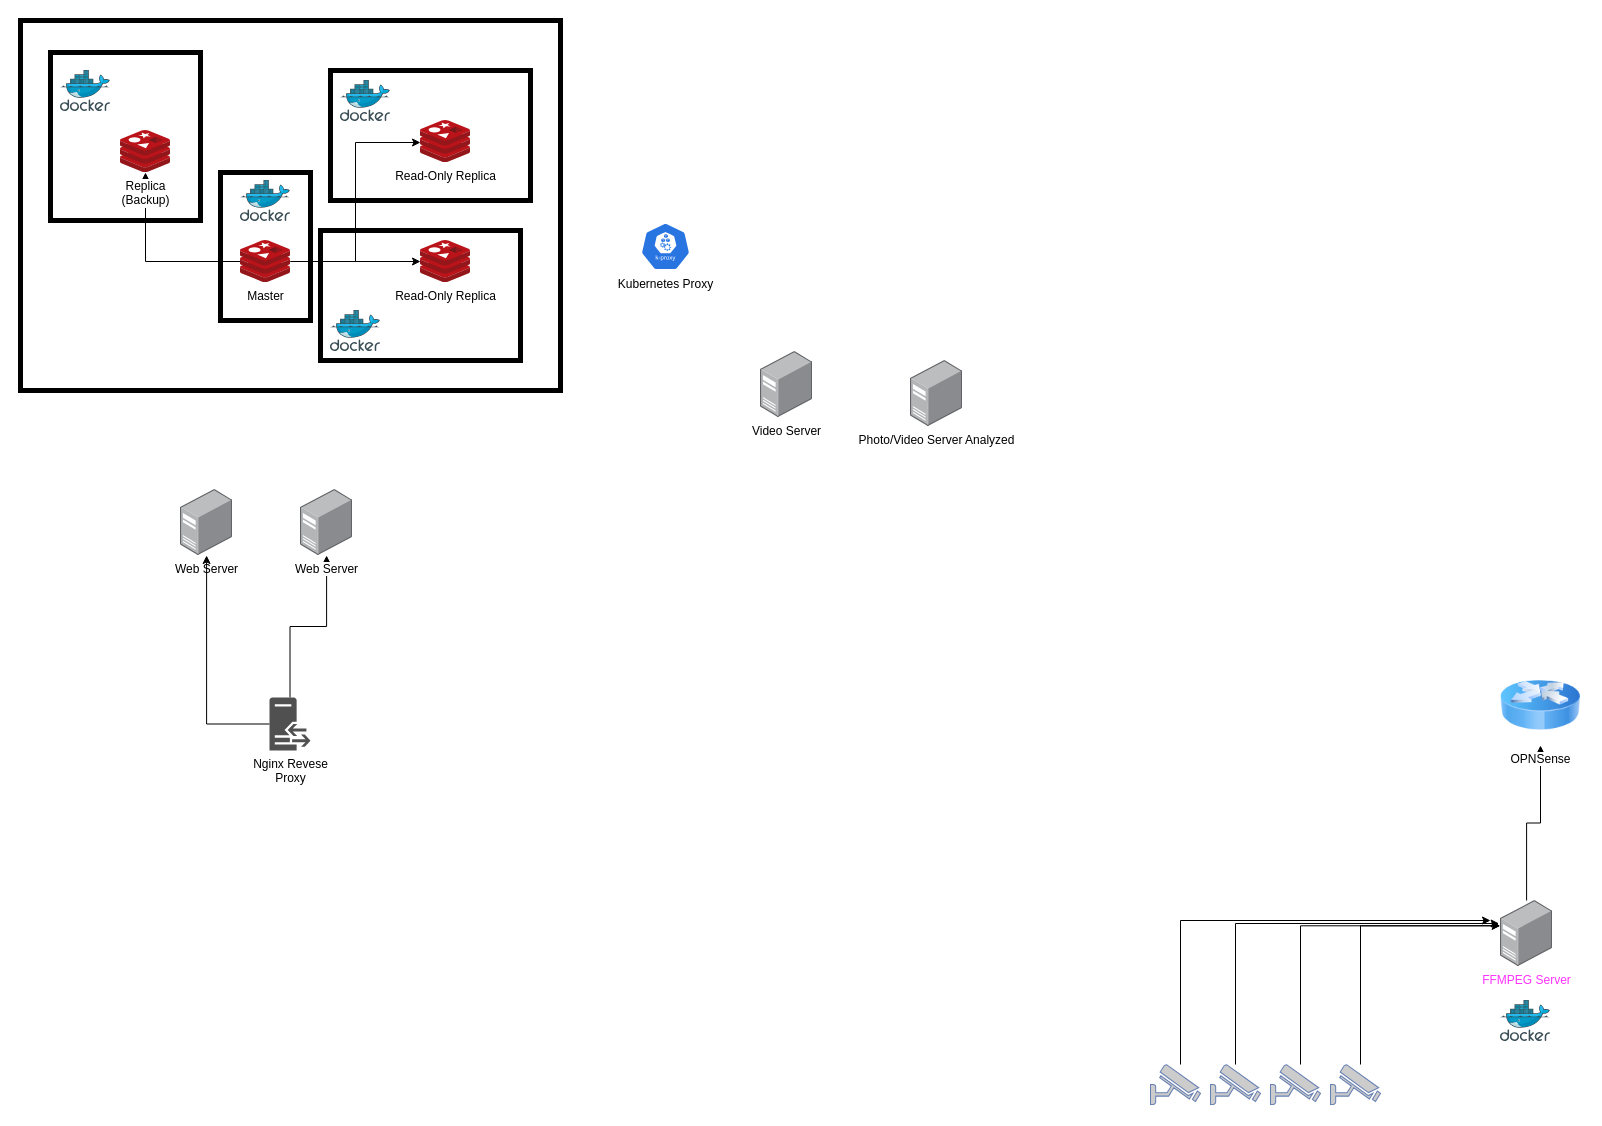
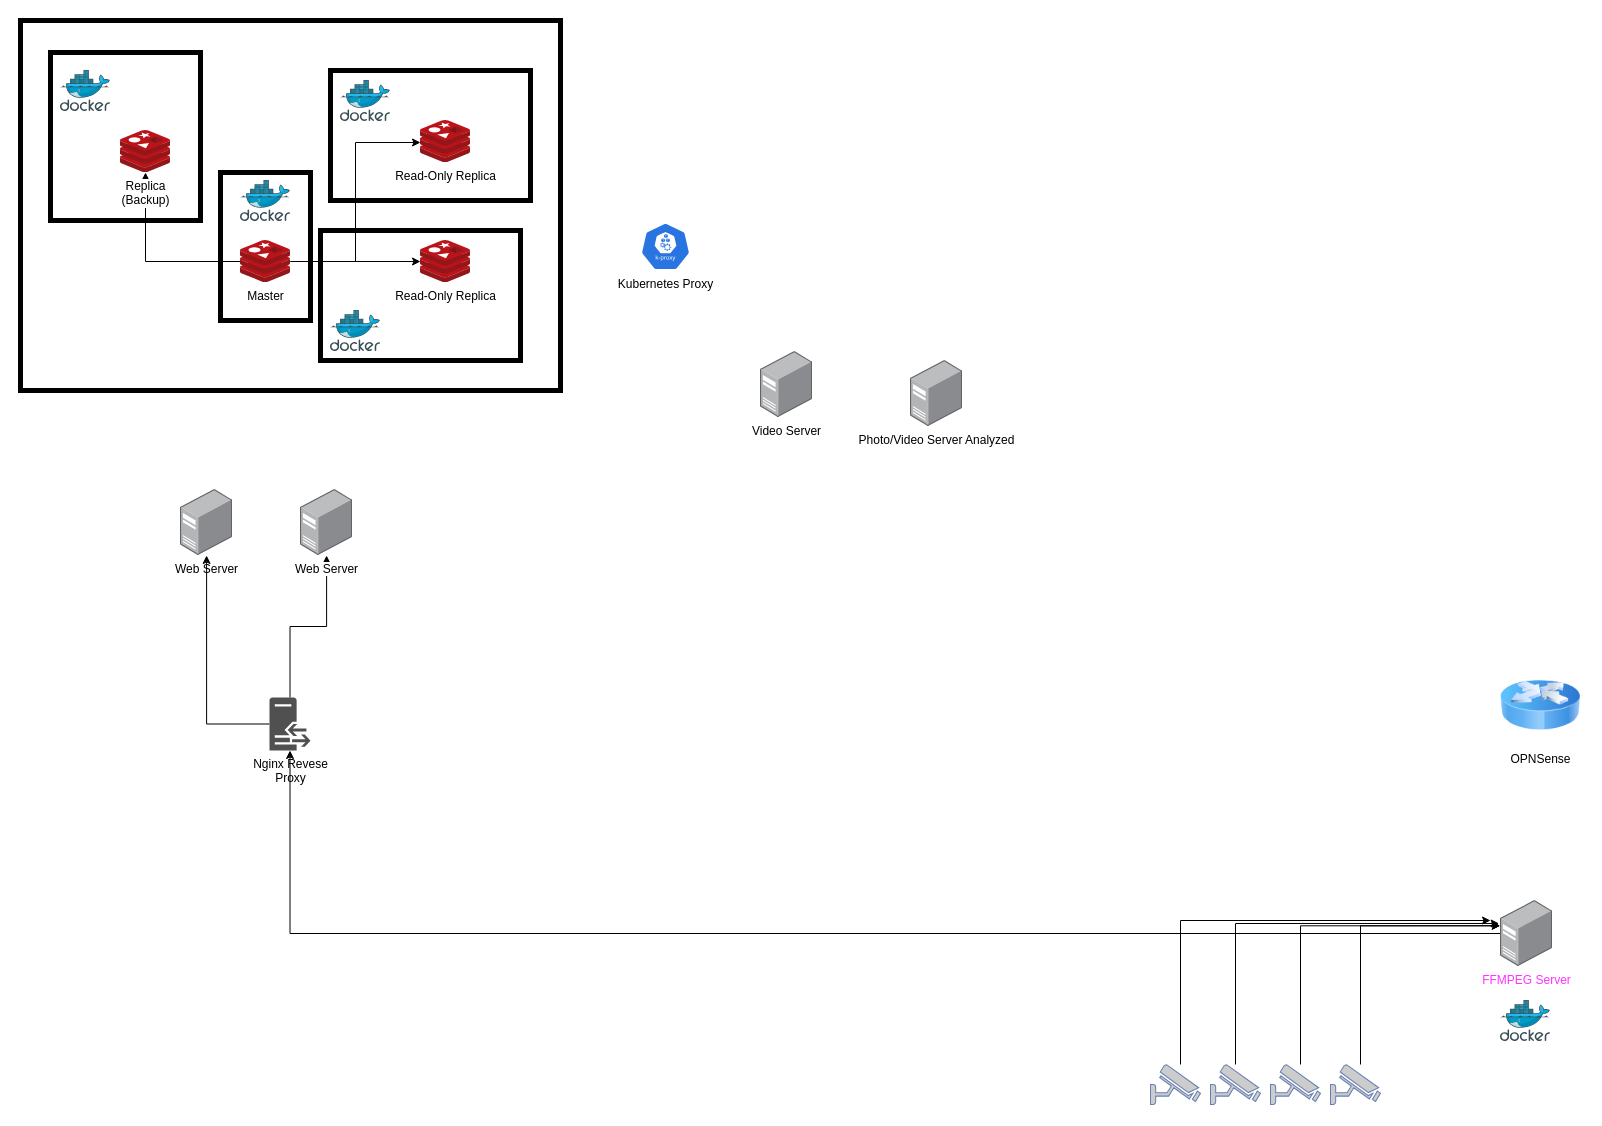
  <mxCell id="0" />
  <mxCell id="1" parent="0" />
  <mxCell id="2" style="edgeStyle=orthogonalEdgeStyle;rounded=0;orthogonalLoop=1;jettySize=auto;html=1;" edge="1" parent="1" source="5" target="8"><mxGeometry relative="1" as="geometry" /></mxCell>
  <mxCell id="3" style="edgeStyle=orthogonalEdgeStyle;rounded=0;orthogonalLoop=1;jettySize=auto;html=1;" edge="1" parent="1" source="5" target="7"><mxGeometry relative="1" as="geometry" /></mxCell>
  <mxCell id="4" style="edgeStyle=orthogonalEdgeStyle;rounded=0;orthogonalLoop=1;jettySize=auto;html=1;entryX=0;entryY=0.524;entryDx=0;entryDy=0;entryPerimeter=0;" edge="1" parent="1" source="5" target="6"><mxGeometry relative="1" as="geometry" /></mxCell>
  <mxCell id="5" value="Master" style="image;sketch=0;aspect=fixed;html=1;points=[];align=center;fontSize=12;image=img/lib/mscae/Cache_Redis_Product.svg;" vertex="1" parent="1"><mxGeometry x="240" y="240" width="50" height="42" as="geometry" /></mxCell>
  <mxCell id="6" value="Read-Only Replica" style="image;sketch=0;aspect=fixed;html=1;points=[];align=center;fontSize=12;image=img/lib/mscae/Cache_Redis_Product.svg;" vertex="1" parent="1"><mxGeometry x="420" y="120" width="50" height="42" as="geometry" /></mxCell>
  <mxCell id="7" value="Read-Only Replica" style="image;sketch=0;aspect=fixed;html=1;points=[];align=center;fontSize=12;image=img/lib/mscae/Cache_Redis_Product.svg;" vertex="1" parent="1"><mxGeometry x="420" y="240" width="50" height="42" as="geometry" /></mxCell>
  <mxCell id="8" value="Replica&lt;br&gt;(Backup)" style="image;sketch=0;aspect=fixed;html=1;points=[];align=center;fontSize=12;image=img/lib/mscae/Cache_Redis_Product.svg;" vertex="1" parent="1"><mxGeometry x="120" y="130" width="50" height="42" as="geometry" /></mxCell>
  <mxCell id="9" value="" style="image;sketch=0;aspect=fixed;html=1;points=[];align=center;fontSize=12;image=img/lib/mscae/Docker.svg;" vertex="1" parent="1"><mxGeometry x="340" y="80" width="50" height="41" as="geometry" /></mxCell>
  <mxCell id="10" value="" style="image;sketch=0;aspect=fixed;html=1;points=[];align=center;fontSize=12;image=img/lib/mscae/Docker.svg;" vertex="1" parent="1"><mxGeometry x="60" y="70" width="50" height="41" as="geometry" /></mxCell>
  <mxCell id="11" value="" style="image;sketch=0;aspect=fixed;html=1;points=[];align=center;fontSize=12;image=img/lib/mscae/Docker.svg;" vertex="1" parent="1"><mxGeometry x="240" y="180" width="50" height="41" as="geometry" /></mxCell>
  <mxCell id="12" value="" style="image;sketch=0;aspect=fixed;html=1;points=[];align=center;fontSize=12;image=img/lib/mscae/Docker.svg;" vertex="1" parent="1"><mxGeometry x="330" y="310" width="50" height="41" as="geometry" /></mxCell>
  <mxCell id="13" value="" style="rounded=0;whiteSpace=wrap;html=1;fillColor=none;strokeWidth=5;" vertex="1" parent="1"><mxGeometry x="330" y="70" width="200" height="130" as="geometry" /></mxCell>
  <mxCell id="14" value="" style="rounded=0;whiteSpace=wrap;html=1;fillColor=none;strokeWidth=5;" vertex="1" parent="1"><mxGeometry x="320" y="230" width="200" height="130" as="geometry" /></mxCell>
  <mxCell id="15" value="" style="rounded=0;whiteSpace=wrap;html=1;fillColor=none;strokeWidth=5;" vertex="1" parent="1"><mxGeometry x="220" y="172" width="90" height="148" as="geometry" /></mxCell>
  <mxCell id="16" value="" style="rounded=0;whiteSpace=wrap;html=1;fillColor=none;strokeWidth=5;" vertex="1" parent="1"><mxGeometry x="50" y="52" width="150" height="168" as="geometry" /></mxCell>
  <mxCell id="17" value="Kubernetes Proxy" style="sketch=0;html=1;dashed=0;whitespace=wrap;fillColor=#2875E2;strokeColor=#ffffff;points=[[0.005,0.63,0],[0.1,0.2,0],[0.9,0.2,0],[0.5,0,0],[0.995,0.63,0],[0.72,0.99,0],[0.5,1,0],[0.28,0.99,0]];verticalLabelPosition=bottom;align=center;verticalAlign=top;shape=mxgraph.kubernetes.icon;prIcon=k_proxy" vertex="1" parent="1"><mxGeometry x="640" y="222" width="50" height="48" as="geometry" /></mxCell>
  <mxCell id="18" value="" style="rounded=0;whiteSpace=wrap;html=1;fillColor=none;strokeWidth=5;" vertex="1" parent="1"><mxGeometry x="20" y="20" width="540" height="370" as="geometry" /></mxCell>
- <mxCell id="19" style="edgeStyle=orthogonalEdgeStyle;rounded=0;orthogonalLoop=1;jettySize=auto;html=1;entryX=0.5;entryY=1;entryDx=0;entryDy=0;" edge="1" parent="1" source="20" target="29"><mxGeometry relative="1" as="geometry" /></mxCell>
+ <mxCell id="19" style="edgeStyle=orthogonalEdgeStyle;rounded=0;orthogonalLoop=1;jettySize=auto;html=1;" edge="1" parent="1" source="20" target="35"><mxGeometry relative="1" as="geometry" /></mxCell>
  <mxCell id="20" value="&lt;font color=&quot;#ff33ff&quot;&gt;FFMPEG Server&lt;/font&gt;" style="image;points=[];aspect=fixed;html=1;align=center;shadow=0;dashed=0;image=img/lib/allied_telesis/computer_and_terminals/Server_Desktop.svg;" vertex="1" parent="1"><mxGeometry x="1500" y="900" width="52.07" height="66" as="geometry" /></mxCell>
  <mxCell id="21" style="edgeStyle=orthogonalEdgeStyle;rounded=0;orthogonalLoop=1;jettySize=auto;html=1;entryX=-0.027;entryY=0.348;entryDx=0;entryDy=0;entryPerimeter=0;" edge="1" parent="1" source="22" target="20"><mxGeometry relative="1" as="geometry"><Array as="points"><mxPoint x="1235" y="923" /></Array></mxGeometry></mxCell>
  <mxCell id="22" value="" style="fontColor=#0066CC;verticalAlign=top;verticalLabelPosition=bottom;labelPosition=center;align=center;html=1;outlineConnect=0;fillColor=#CCCCCC;strokeColor=#6881B3;gradientColor=none;gradientDirection=north;strokeWidth=2;shape=mxgraph.networks.security_camera;" vertex="1" parent="1"><mxGeometry x="1210" y="1064" width="50" height="40" as="geometry" /></mxCell>
  <mxCell id="23" style="edgeStyle=orthogonalEdgeStyle;rounded=0;orthogonalLoop=1;jettySize=auto;html=1;" edge="1" parent="1" source="24"><mxGeometry relative="1" as="geometry"><mxPoint x="1490" y="920" as="targetPoint" /><Array as="points"><mxPoint x="1180" y="920" /></Array></mxGeometry></mxCell>
  <mxCell id="24" value="" style="fontColor=#0066CC;verticalAlign=top;verticalLabelPosition=bottom;labelPosition=center;align=center;html=1;outlineConnect=0;fillColor=#CCCCCC;strokeColor=#6881B3;gradientColor=none;gradientDirection=north;strokeWidth=2;shape=mxgraph.networks.security_camera;" vertex="1" parent="1"><mxGeometry x="1150" y="1064" width="50" height="40" as="geometry" /></mxCell>
  <mxCell id="25" style="edgeStyle=orthogonalEdgeStyle;rounded=0;orthogonalLoop=1;jettySize=auto;html=1;entryX=-0.005;entryY=0.383;entryDx=0;entryDy=0;entryPerimeter=0;" edge="1" parent="1" source="26" target="20"><mxGeometry relative="1" as="geometry"><Array as="points"><mxPoint x="1300" y="925" /></Array></mxGeometry></mxCell>
  <mxCell id="26" value="" style="fontColor=#0066CC;verticalAlign=top;verticalLabelPosition=bottom;labelPosition=center;align=center;html=1;outlineConnect=0;fillColor=#CCCCCC;strokeColor=#6881B3;gradientColor=none;gradientDirection=north;strokeWidth=2;shape=mxgraph.networks.security_camera;" vertex="1" parent="1"><mxGeometry x="1270" y="1064" width="50" height="40" as="geometry" /></mxCell>
  <mxCell id="27" style="edgeStyle=orthogonalEdgeStyle;rounded=0;orthogonalLoop=1;jettySize=auto;html=1;entryX=-0.005;entryY=0.383;entryDx=0;entryDy=0;entryPerimeter=0;" edge="1" parent="1" source="28" target="20"><mxGeometry relative="1" as="geometry"><Array as="points"><mxPoint x="1360" y="925" /></Array></mxGeometry></mxCell>
  <mxCell id="28" value="" style="fontColor=#0066CC;verticalAlign=top;verticalLabelPosition=bottom;labelPosition=center;align=center;html=1;outlineConnect=0;fillColor=#CCCCCC;strokeColor=#6881B3;gradientColor=none;gradientDirection=north;strokeWidth=2;shape=mxgraph.networks.security_camera;" vertex="1" parent="1"><mxGeometry x="1330" y="1064" width="50" height="40" as="geometry" /></mxCell>
  <mxCell id="29" value="OPNSense" style="image;html=1;image=img/lib/clip_art/networking/Router_Icon_128x128.png" vertex="1" parent="1"><mxGeometry x="1500" y="665" width="80" height="80" as="geometry" /></mxCell>
  <mxCell id="30" value="" style="image;sketch=0;aspect=fixed;html=1;points=[];align=center;fontSize=12;image=img/lib/mscae/Docker.svg;" vertex="1" parent="1"><mxGeometry x="1500" y="1000" width="50" height="41" as="geometry" /></mxCell>
  <mxCell id="31" value="Web Server" style="image;points=[];aspect=fixed;html=1;align=center;shadow=0;dashed=0;image=img/lib/allied_telesis/computer_and_terminals/Server_Desktop.svg;" vertex="1" parent="1"><mxGeometry x="180" y="489" width="52.07" height="66" as="geometry" /></mxCell>
  <mxCell id="32" value="Video Server" style="image;points=[];aspect=fixed;html=1;align=center;shadow=0;dashed=0;image=img/lib/allied_telesis/computer_and_terminals/Server_Desktop.svg;" vertex="1" parent="1"><mxGeometry x="760" y="351" width="52.07" height="66" as="geometry" /></mxCell>
  <mxCell id="33" style="edgeStyle=orthogonalEdgeStyle;rounded=0;orthogonalLoop=1;jettySize=auto;html=1;" edge="1" parent="1" source="35" target="31"><mxGeometry relative="1" as="geometry" /></mxCell>
  <mxCell id="34" style="edgeStyle=orthogonalEdgeStyle;rounded=0;orthogonalLoop=1;jettySize=auto;html=1;" edge="1" parent="1" source="35" target="37"><mxGeometry relative="1" as="geometry" /></mxCell>
  <mxCell id="35" value="Nginx Revese&lt;br&gt;Proxy" style="sketch=0;pointerEvents=1;shadow=0;dashed=0;html=1;strokeColor=none;fillColor=#505050;labelPosition=center;verticalLabelPosition=bottom;verticalAlign=top;outlineConnect=0;align=center;shape=mxgraph.office.servers.reverse_proxy;" vertex="1" parent="1"><mxGeometry x="269" y="697" width="41" height="53" as="geometry" /></mxCell>
  <mxCell id="36" value="Photo/Video Server Analyzed" style="image;points=[];aspect=fixed;html=1;align=center;shadow=0;dashed=0;image=img/lib/allied_telesis/computer_and_terminals/Server_Desktop.svg;" vertex="1" parent="1"><mxGeometry x="910" y="360" width="52.07" height="66" as="geometry" /></mxCell>
  <mxCell id="37" value="Web Server" style="image;points=[];aspect=fixed;html=1;align=center;shadow=0;dashed=0;image=img/lib/allied_telesis/computer_and_terminals/Server_Desktop.svg;" vertex="1" parent="1"><mxGeometry x="300" y="489" width="52.07" height="66" as="geometry" /></mxCell>
